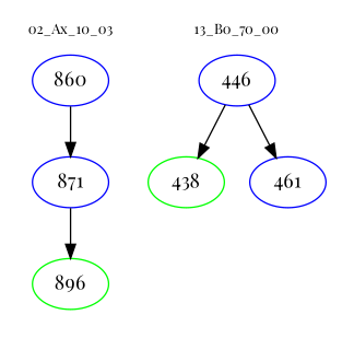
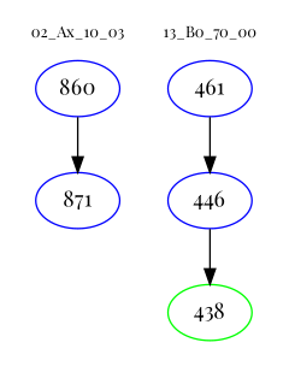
  digraph {
    fontname="Playfair Display"
    node [color=blue fontname="Playfair Display"]
    edge [color=black fontname="Playfair Display"]
    n1 [label=871]
    n2 [label=860]
-   n3 [color=green label=896]
    n4 [label=446]
    n5 [color=green label=438]
    n6 [label=461]
    subgraph cluster_1 {
      color=white
      fontsize=10
      label="02_Ax_10_03"
      n1
      n2
-     n3
    }
    subgraph cluster_2 {
      color=white
      fontsize=10
      label="13_B0_70_00"
      n4
      n5
      n6
    }
-   n1 -> n3
    n2 -> n1
    n4 -> n5
-   n4 -> n6
+   n6 -> n4
  }
